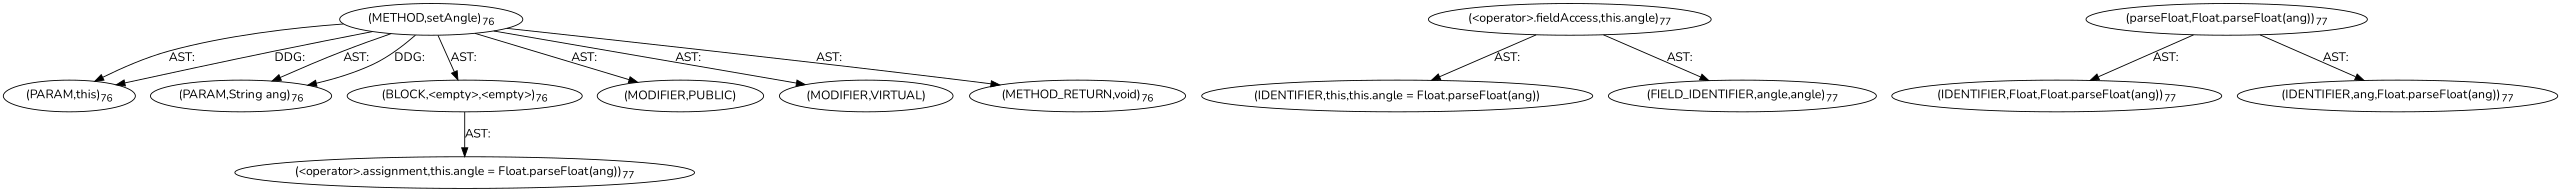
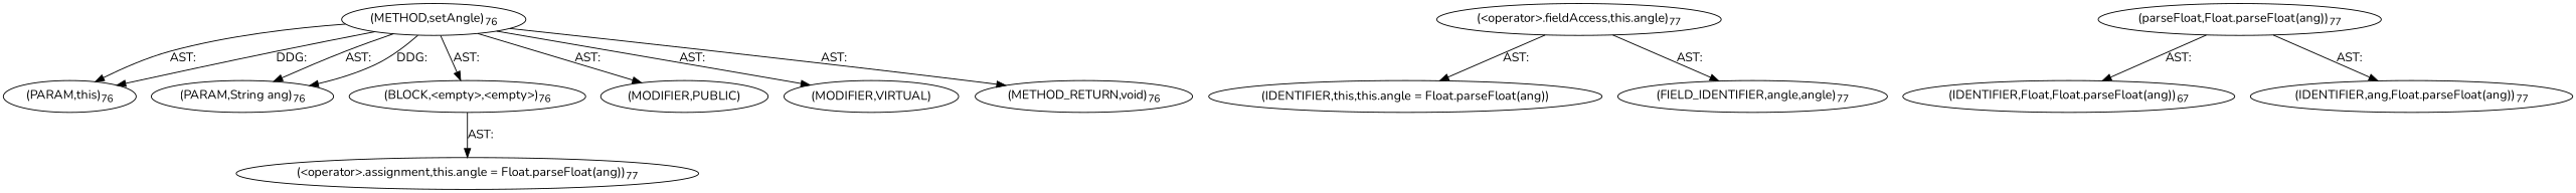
  digraph {
    fontname=Nunito
    node [fontname=Nunito]
    edge [fontname=Nunito]
    n1 [label=<(METHOD,setAngle)<SUB>76</SUB>>]
    n2 [label=<(PARAM,this)<SUB>76</SUB>>]
    n3 [label=<(PARAM,String ang)<SUB>76</SUB>>]
    n4 [label=<(BLOCK,&lt;empty&gt;,&lt;empty&gt;)<SUB>76</SUB>>]
    n5 [label=<(MODIFIER,PUBLIC)>]
    n6 [label=<(MODIFIER,VIRTUAL)>]
    n7 [label=<(METHOD_RETURN,void)<SUB>76</SUB>>]
    n8 [label=<(&lt;operator&gt;.assignment,this.angle = Float.parseFloat(ang))<SUB>77</SUB>>]
    n9 [label=<(&lt;operator&gt;.fieldAccess,this.angle)<SUB>77</SUB>>]
    n10 [label=<(IDENTIFIER,this,this.angle = Float.parseFloat(ang))>]
    n11 [label=<(FIELD_IDENTIFIER,angle,angle)<SUB>77</SUB>>]
    n12 [label=<(parseFloat,Float.parseFloat(ang))<SUB>77</SUB>>]
-   n13 [label=<(IDENTIFIER,Float,Float.parseFloat(ang))<SUB>77</SUB>>]
+   n13 [label=<(IDENTIFIER,Float,Float.parseFloat(ang))<SUB>67</SUB>>]
    n14 [label=<(IDENTIFIER,ang,Float.parseFloat(ang))<SUB>77</SUB>>]
    n1 -> n2 [label="AST: "]
    n1 -> n2 [label="DDG: "]
    n1 -> n3 [label="AST: "]
    n1 -> n3 [label="DDG: "]
    n1 -> n4 [label="AST: "]
    n1 -> n5 [label="AST: "]
    n1 -> n6 [label="AST: "]
    n1 -> n7 [label="AST: "]
    n4 -> n8 [label="AST: "]
    n9 -> n10 [label="AST: "]
    n9 -> n11 [label="AST: "]
    n12 -> n13 [label="AST: "]
    n12 -> n14 [label="AST: "]
  }
